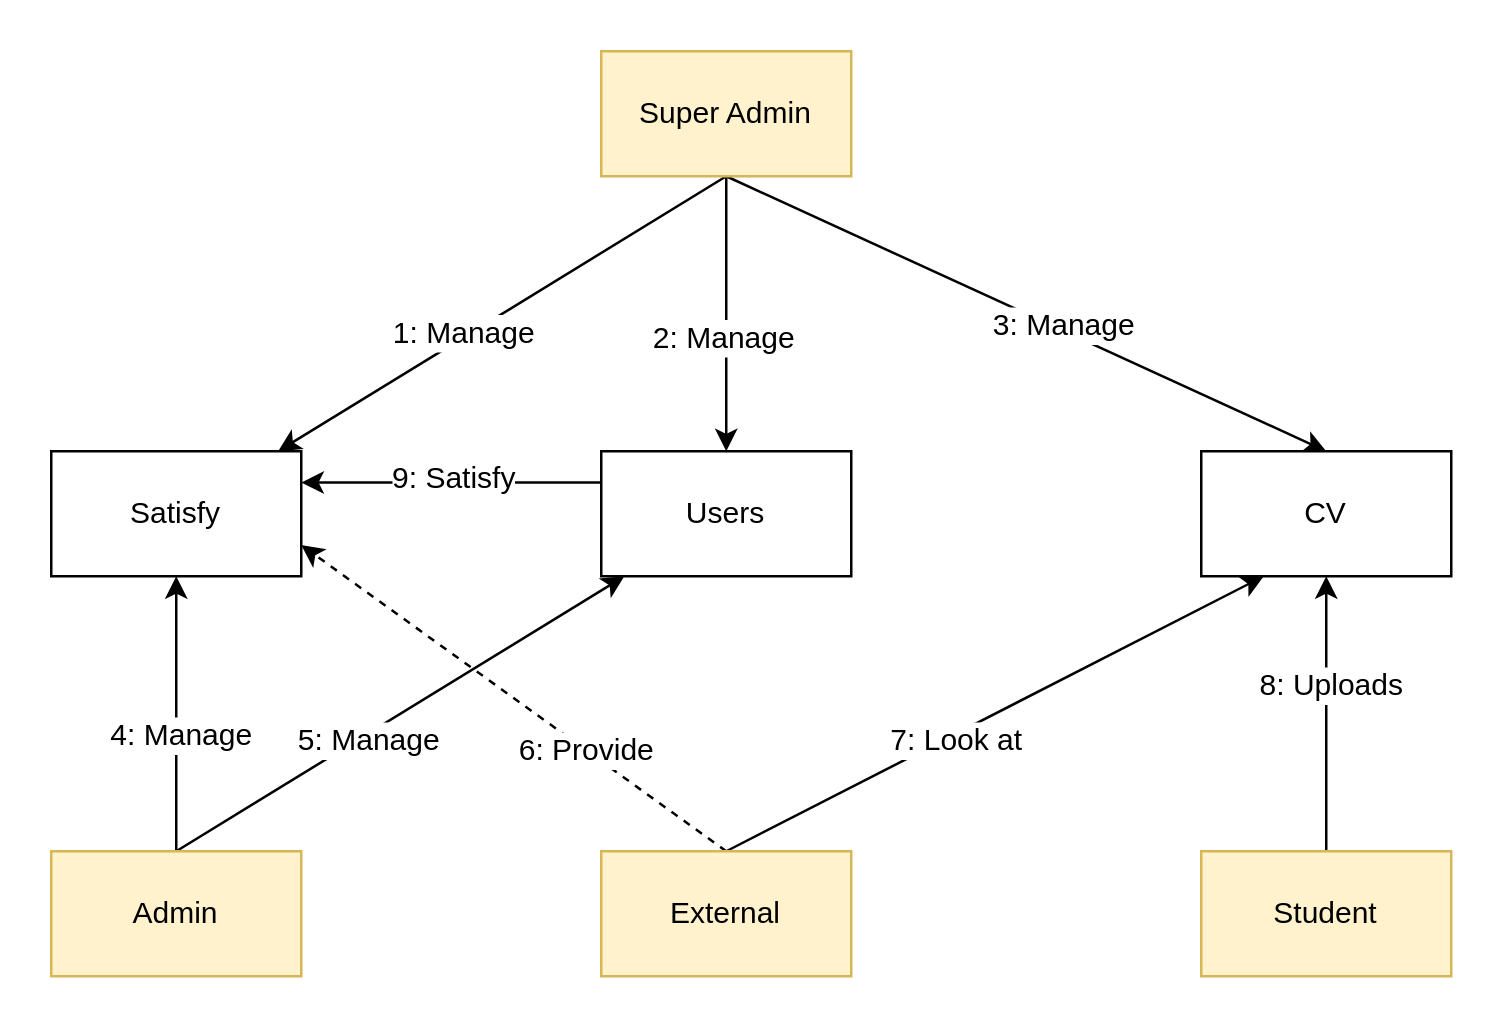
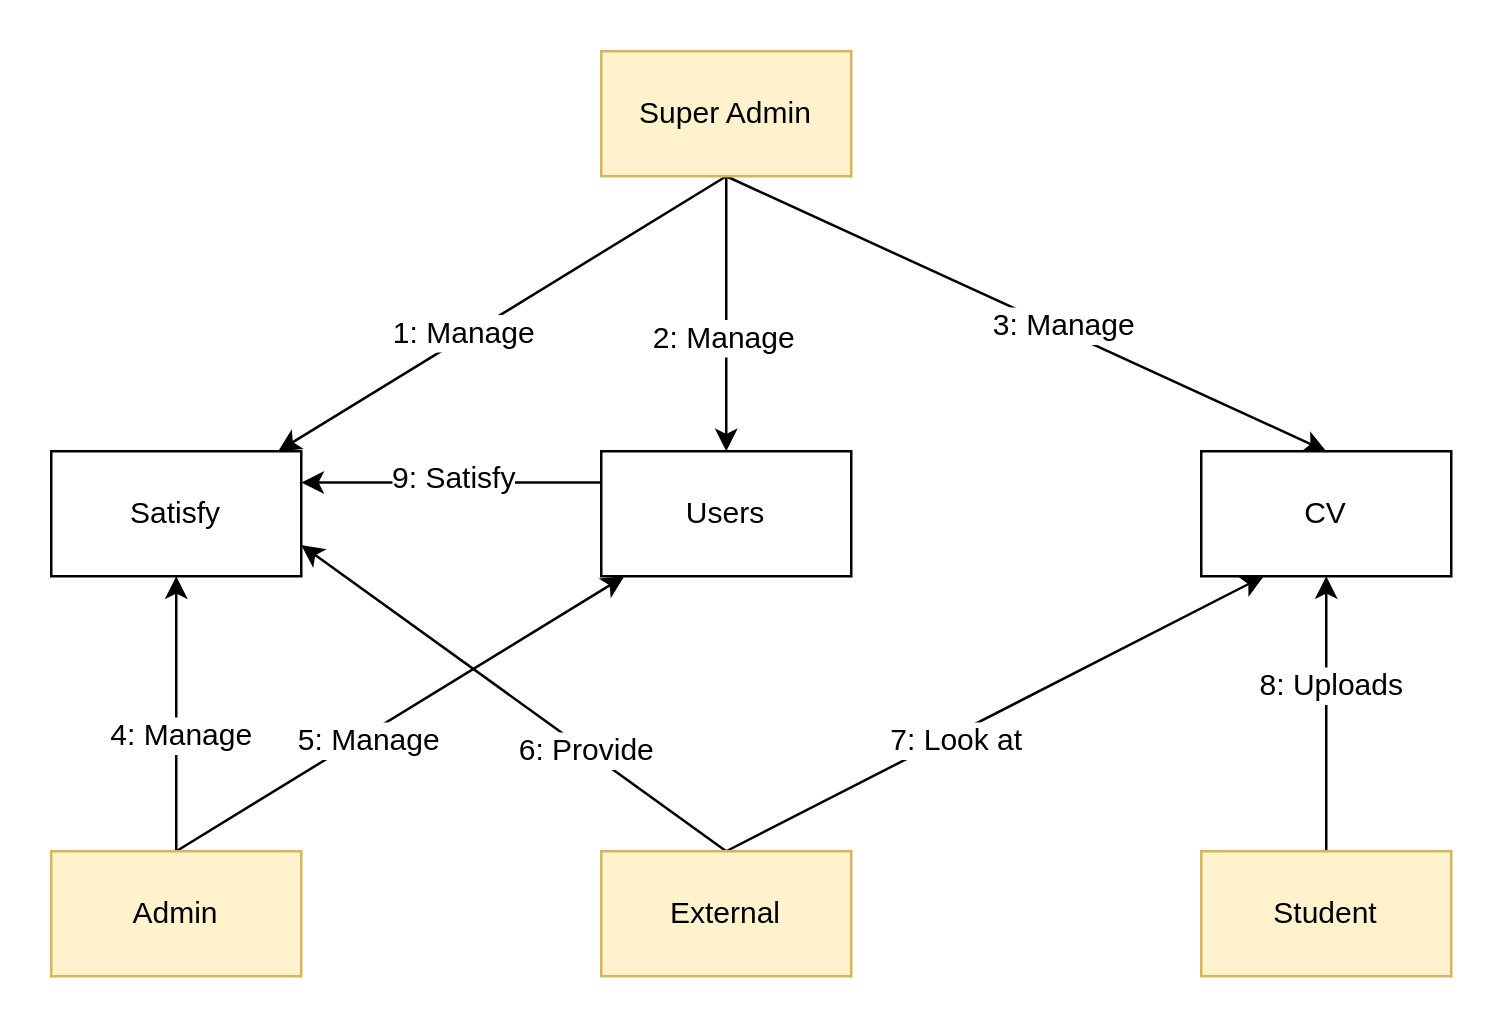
  <mxCell id="0" />
  <mxCell id="1" parent="0" />
  <mxCell id="2" style="edgeStyle=none;rounded=0;orthogonalLoop=1;jettySize=auto;html=1;exitX=0.5;exitY=0;exitDx=0;exitDy=0;entryX=0.5;entryY=1;entryDx=0;entryDy=0;" edge="1" parent="1" source="6" target="25"><mxGeometry relative="1" as="geometry" /></mxCell>
  <mxCell id="3" value="4: Manage" style="text;html=1;resizable=0;points=[];align=center;verticalAlign=middle;labelBackgroundColor=#ffffff;" vertex="1" connectable="0" parent="2"><mxGeometry x="-0.151" y="-1" relative="1" as="geometry"><mxPoint as="offset" /></mxGeometry></mxCell>
  <mxCell id="4" style="edgeStyle=none;rounded=0;orthogonalLoop=1;jettySize=auto;html=1;exitX=0.5;exitY=0;exitDx=0;exitDy=0;" edge="1" parent="1" source="6" target="24"><mxGeometry relative="1" as="geometry" /></mxCell>
  <mxCell id="5" value="5: Manage" style="text;html=1;resizable=0;points=[];align=center;verticalAlign=middle;labelBackgroundColor=#ffffff;" vertex="1" connectable="0" parent="4"><mxGeometry x="-0.155" y="-2" relative="1" as="geometry"><mxPoint as="offset" /></mxGeometry></mxCell>
  <mxCell id="6" value="Admin" style="rounded=0;whiteSpace=wrap;html=1;fillColor=#fff2cc;strokeColor=#d6b656;" vertex="1" parent="1"><mxGeometry x="20" y="340" width="100" height="50" as="geometry" /></mxCell>
  <mxCell id="7" style="edgeStyle=none;rounded=0;orthogonalLoop=1;jettySize=auto;html=1;exitX=0.5;exitY=0;exitDx=0;exitDy=0;entryX=0.25;entryY=1;entryDx=0;entryDy=0;" edge="1" parent="1" source="11" target="26"><mxGeometry relative="1" as="geometry" /></mxCell>
  <mxCell id="8" value="7: Look at" style="text;html=1;resizable=0;points=[];align=center;verticalAlign=middle;labelBackgroundColor=#ffffff;" vertex="1" connectable="0" parent="7"><mxGeometry x="-0.158" y="-2" relative="1" as="geometry"><mxPoint as="offset" /></mxGeometry></mxCell>
- <mxCell id="9" style="edgeStyle=none;rounded=0;orthogonalLoop=1;jettySize=auto;html=1;exitX=0.5;exitY=0;exitDx=0;exitDy=0;entryX=1;entryY=0.75;entryDx=0;entryDy=0;dashed=1;" edge="1" parent="1" source="11" target="25"><mxGeometry relative="1" as="geometry" /></mxCell>
+ <mxCell id="9" style="edgeStyle=none;rounded=0;orthogonalLoop=1;jettySize=auto;html=1;exitX=0.5;exitY=0;exitDx=0;exitDy=0;entryX=1;entryY=0.75;entryDx=0;entryDy=0;" edge="1" parent="1" source="11" target="25"><mxGeometry relative="1" as="geometry" /></mxCell>
  <mxCell id="10" value="6: Provide" style="text;html=1;resizable=0;points=[];align=center;verticalAlign=middle;labelBackgroundColor=#ffffff;" vertex="1" connectable="0" parent="9"><mxGeometry x="-0.333" relative="1" as="geometry"><mxPoint as="offset" /></mxGeometry></mxCell>
  <mxCell id="11" value="External" style="rounded=0;whiteSpace=wrap;html=1;fillColor=#fff2cc;strokeColor=#d6b656;" vertex="1" parent="1"><mxGeometry x="240" y="340" width="100" height="50" as="geometry" /></mxCell>
  <mxCell id="12" style="rounded=0;orthogonalLoop=1;jettySize=auto;html=1;exitX=0.5;exitY=1;exitDx=0;exitDy=0;" edge="1" parent="1" source="18" target="25"><mxGeometry relative="1" as="geometry" /></mxCell>
  <mxCell id="13" value="1: Manage" style="text;html=1;resizable=0;points=[];align=center;verticalAlign=middle;labelBackgroundColor=#ffffff;" vertex="1" connectable="0" parent="12"><mxGeometry x="0.173" y="-2" relative="1" as="geometry"><mxPoint as="offset" /></mxGeometry></mxCell>
  <mxCell id="14" style="rounded=0;orthogonalLoop=1;jettySize=auto;html=1;exitX=0.5;exitY=1;exitDx=0;exitDy=0;" edge="1" parent="1" source="18" target="24"><mxGeometry relative="1" as="geometry" /></mxCell>
  <mxCell id="15" value="2: Manage" style="text;html=1;resizable=0;points=[];align=center;verticalAlign=middle;labelBackgroundColor=#ffffff;" vertex="1" connectable="0" parent="14"><mxGeometry x="0.165" y="-2" relative="1" as="geometry"><mxPoint as="offset" /></mxGeometry></mxCell>
  <mxCell id="16" style="rounded=0;orthogonalLoop=1;jettySize=auto;html=1;exitX=0.5;exitY=1;exitDx=0;exitDy=0;entryX=0.5;entryY=0;entryDx=0;entryDy=0;" edge="1" parent="1" source="18" target="26"><mxGeometry relative="1" as="geometry" /></mxCell>
  <mxCell id="17" value="3: Manage" style="text;html=1;resizable=0;points=[];align=center;verticalAlign=middle;labelBackgroundColor=#ffffff;" vertex="1" connectable="0" parent="16"><mxGeometry x="0.111" y="2" relative="1" as="geometry"><mxPoint as="offset" /></mxGeometry></mxCell>
  <mxCell id="18" value="Super Admin" style="rounded=0;whiteSpace=wrap;html=1;fillColor=#fff2cc;strokeColor=#d6b656;" vertex="1" parent="1"><mxGeometry x="240" y="20" width="100" height="50" as="geometry" /></mxCell>
  <mxCell id="19" style="edgeStyle=none;rounded=0;orthogonalLoop=1;jettySize=auto;html=1;exitX=0.5;exitY=0;exitDx=0;exitDy=0;" edge="1" parent="1" source="21" target="26"><mxGeometry relative="1" as="geometry" /></mxCell>
  <mxCell id="20" value="8: Uploads" style="text;html=1;resizable=0;points=[];align=center;verticalAlign=middle;labelBackgroundColor=#ffffff;" vertex="1" connectable="0" parent="19"><mxGeometry x="0.214" y="-1" relative="1" as="geometry"><mxPoint as="offset" /></mxGeometry></mxCell>
  <mxCell id="21" value="Student" style="rounded=0;whiteSpace=wrap;html=1;fillColor=#fff2cc;strokeColor=#d6b656;" vertex="1" parent="1"><mxGeometry x="480" y="340" width="100" height="50" as="geometry" /></mxCell>
  <mxCell id="22" style="edgeStyle=orthogonalEdgeStyle;rounded=0;orthogonalLoop=1;jettySize=auto;html=1;exitX=0;exitY=0.25;exitDx=0;exitDy=0;entryX=1;entryY=0.25;entryDx=0;entryDy=0;" edge="1" parent="1" source="24" target="25"><mxGeometry relative="1" as="geometry" /></mxCell>
  <mxCell id="23" value="9: Satisfy" style="text;html=1;resizable=0;points=[];align=center;verticalAlign=middle;labelBackgroundColor=#ffffff;" vertex="1" connectable="0" parent="22"><mxGeometry x="0.306" y="3" relative="1" as="geometry"><mxPoint x="18.5" y="-5.5" as="offset" /></mxGeometry></mxCell>
  <mxCell id="24" value="Users" style="rounded=0;whiteSpace=wrap;html=1;" vertex="1" parent="1"><mxGeometry x="240" y="180" width="100" height="50" as="geometry" /></mxCell>
  <mxCell id="25" value="Satisfy" style="rounded=0;whiteSpace=wrap;html=1;" vertex="1" parent="1"><mxGeometry x="20" y="180" width="100" height="50" as="geometry" /></mxCell>
  <mxCell id="26" value="CV" style="rounded=0;whiteSpace=wrap;html=1;" vertex="1" parent="1"><mxGeometry x="480" y="180" width="100" height="50" as="geometry" /></mxCell>
